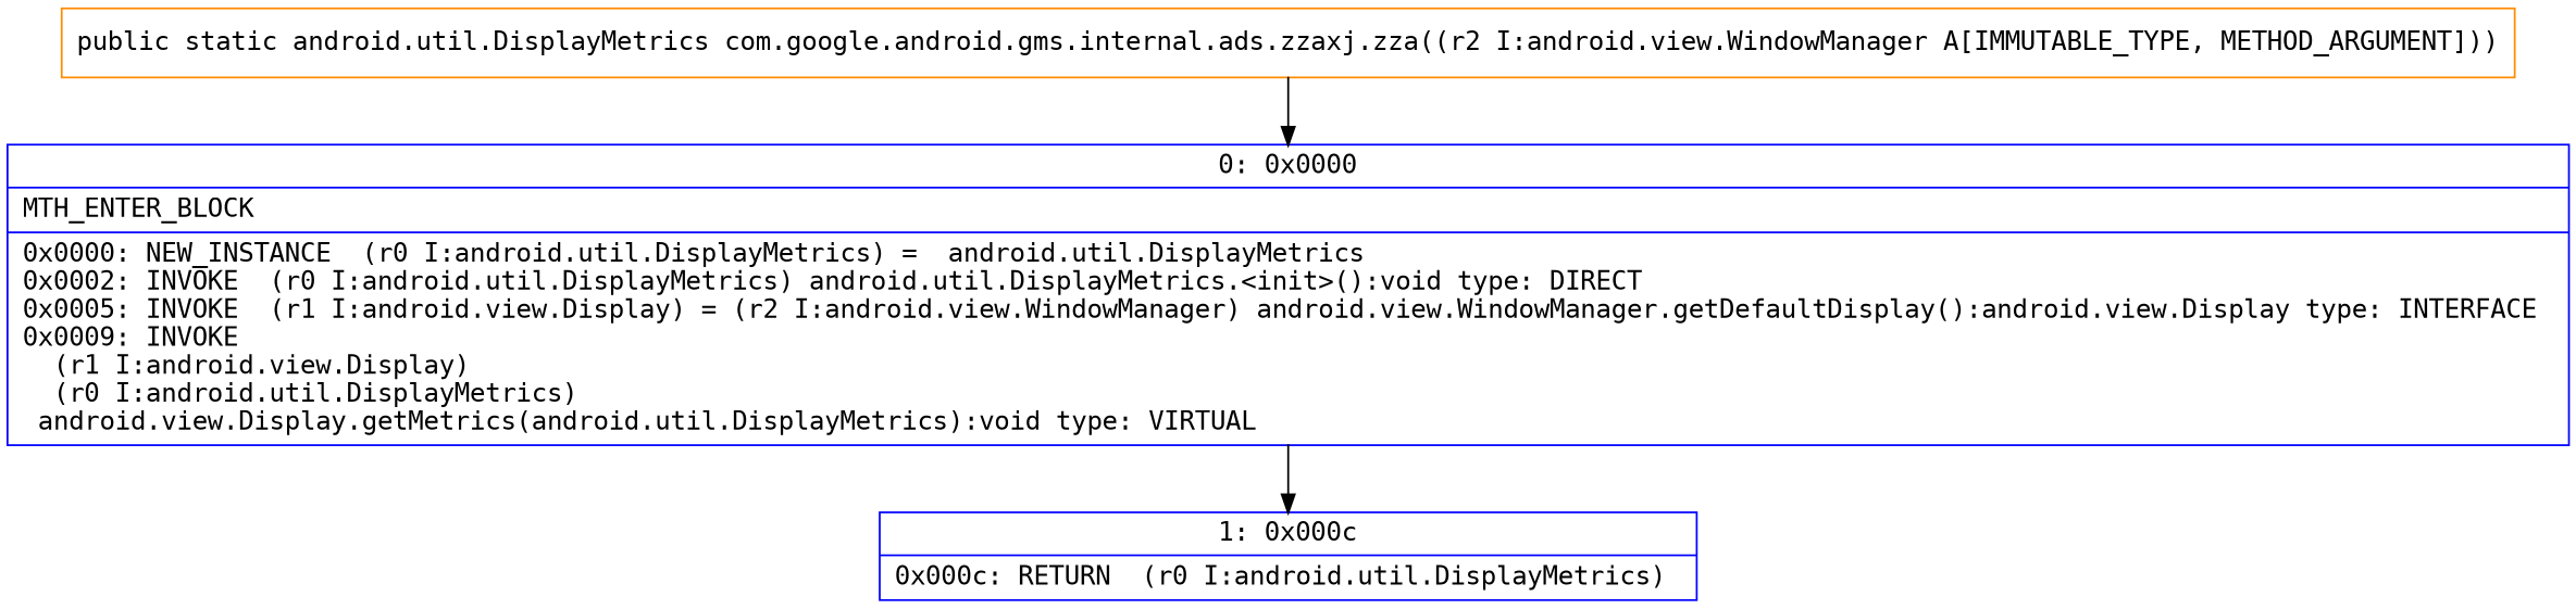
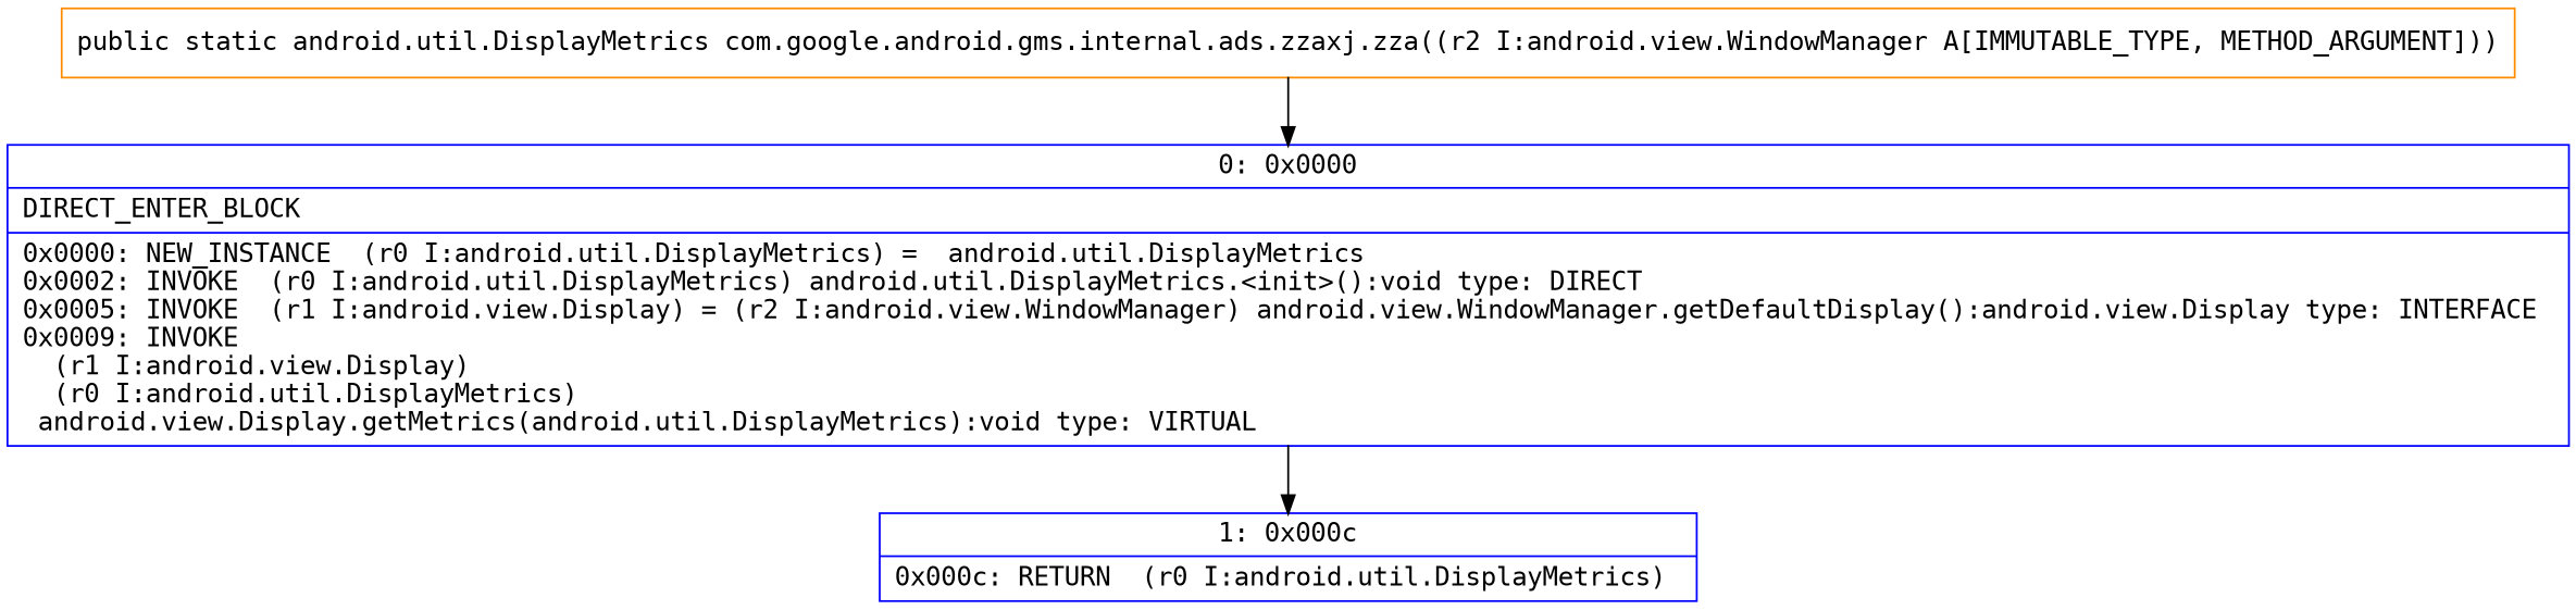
  digraph {
    fontname="DejaVu Sans Mono"
    node [shape=record color=blue fontname="DejaVu Sans Mono"]
    edge [fontname="DejaVu Sans Mono"]
-   n1 [label="{0\:\ 0x0000|MTH_ENTER_BLOCK\l|0x0000: NEW_INSTANCE  (r0 I:android.util.DisplayMetrics) =  android.util.DisplayMetrics \l0x0002: INVOKE  (r0 I:android.util.DisplayMetrics) android.util.DisplayMetrics.\<init\>():void type: DIRECT \l0x0005: INVOKE  (r1 I:android.view.Display) = (r2 I:android.view.WindowManager) android.view.WindowManager.getDefaultDisplay():android.view.Display type: INTERFACE \l0x0009: INVOKE  \l  (r1 I:android.view.Display)\l  (r0 I:android.util.DisplayMetrics)\l android.view.Display.getMetrics(android.util.DisplayMetrics):void type: VIRTUAL \l}"]
+   n1 [label="{0\:\ 0x0000|DIRECT_ENTER_BLOCK\l|0x0000: NEW_INSTANCE  (r0 I:android.util.DisplayMetrics) =  android.util.DisplayMetrics \l0x0002: INVOKE  (r0 I:android.util.DisplayMetrics) android.util.DisplayMetrics.\<init\>():void type: DIRECT \l0x0005: INVOKE  (r1 I:android.view.Display) = (r2 I:android.view.WindowManager) android.view.WindowManager.getDefaultDisplay():android.view.Display type: INTERFACE \l0x0009: INVOKE  \l  (r1 I:android.view.Display)\l  (r0 I:android.util.DisplayMetrics)\l android.view.Display.getMetrics(android.util.DisplayMetrics):void type: VIRTUAL \l}"]
    n2 [label="{1\:\ 0x000c|0x000c: RETURN  (r0 I:android.util.DisplayMetrics) \l}"]
    n3 [label="{public static android.util.DisplayMetrics com.google.android.gms.internal.ads.zzaxj.zza((r2 I:android.view.WindowManager A[IMMUTABLE_TYPE, METHOD_ARGUMENT])) }" color=darkorange]
    n1 -> n2
    n3 -> n1
  }
